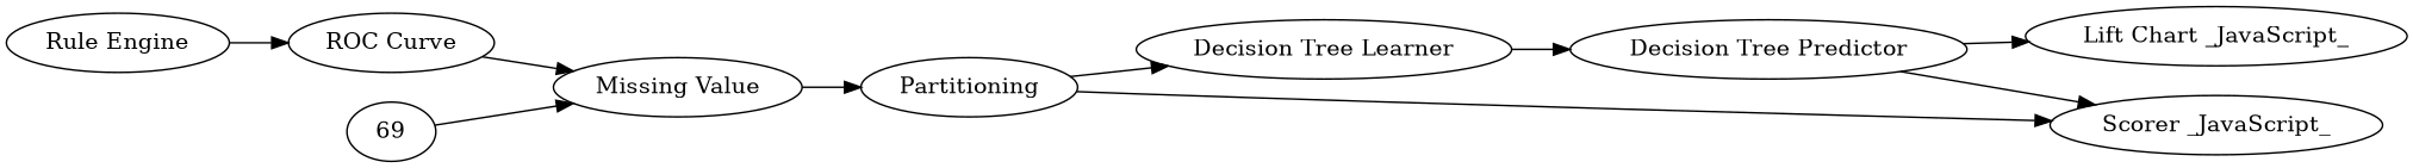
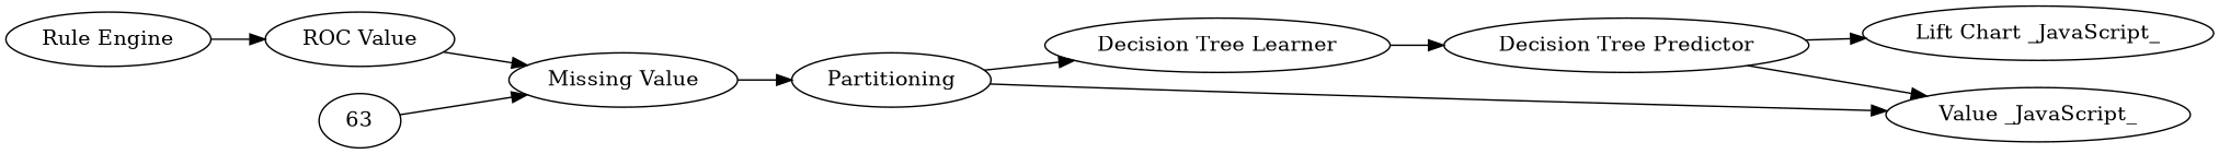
  digraph {
    rankdir=LR
    n1 [label=Partitioning]
    n2 [label="Decision Tree Learner"]
-   n3 [label="Scorer _JavaScript_"]
+   n3 [label="Value _JavaScript_"]
    n4 [label="Decision Tree Predictor"]
    n5 [label="Lift Chart _JavaScript_"]
-   n6 [label="ROC Curve"]
+   n6 [label="ROC Value"]
    n7 [label="Missing Value"]
    n8 [label="Rule Engine"]
-   63 [label=69]
+   63
    n1 -> n2
    n1 -> n3
    n2 -> n4
    n4 -> n3
    n4 -> n5
    n6 -> n7
    n7 -> n1
    n8 -> n6
    63 -> n7
  }
